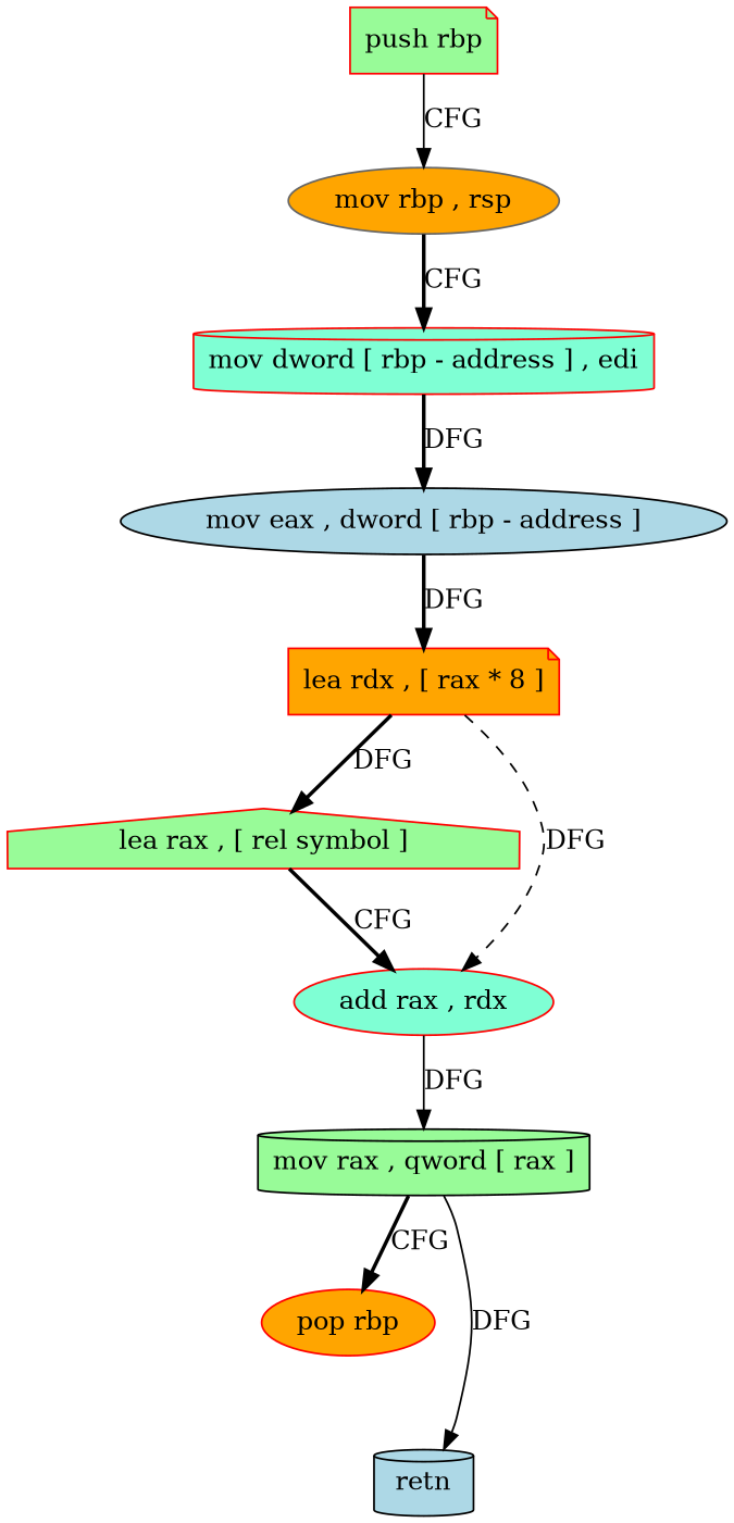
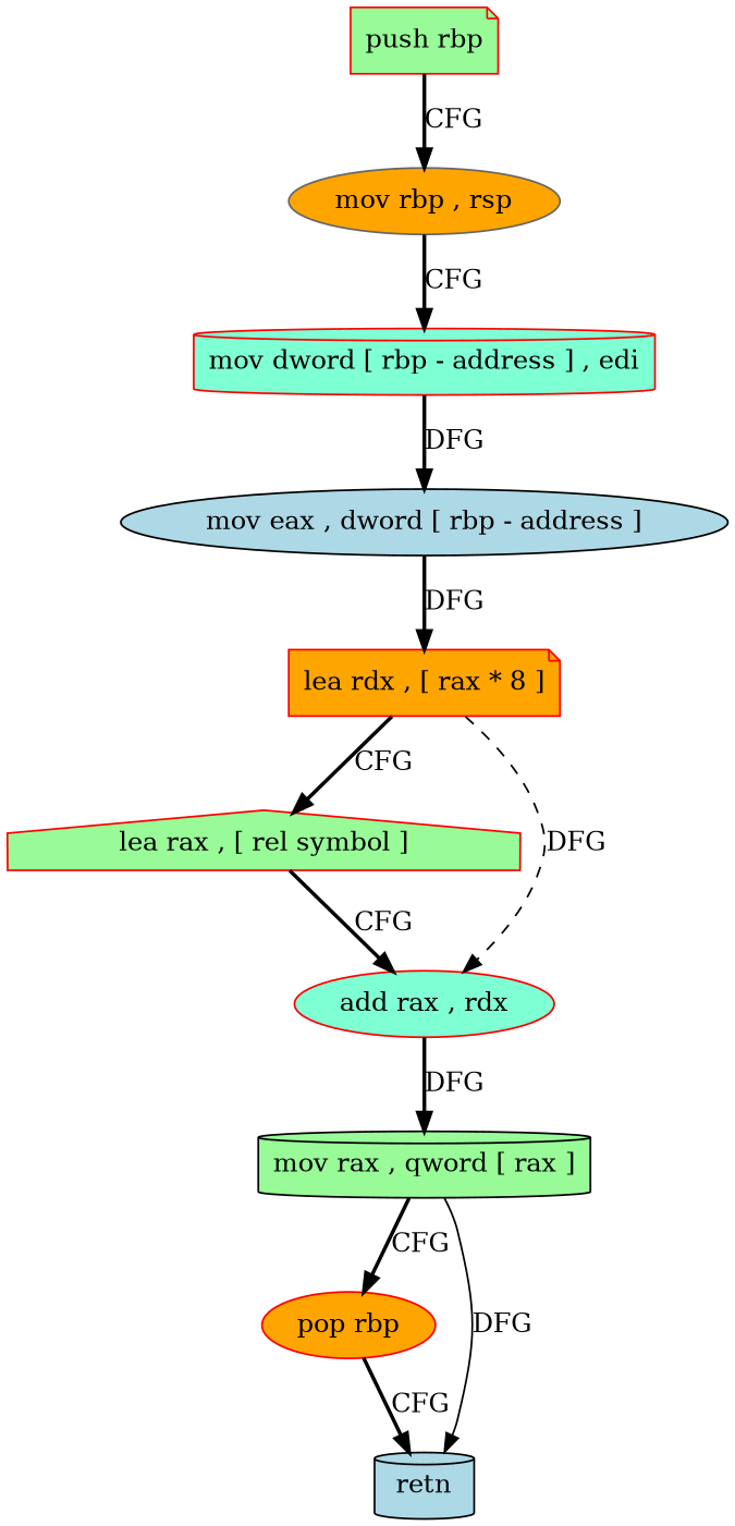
  digraph {
    node [color=red fillcolor=palegreen shape=ellipse style=filled]
    edge [style=bold]
    n1 [label="push rbp" shape=note]
    n2 [color=gray40 fillcolor=orange label="mov rbp , rsp"]
    n3 [fillcolor=aquamarine label="mov dword [ rbp - address ] , edi" shape=cylinder]
    n4 [color=black fillcolor=lightblue label="mov eax , dword [ rbp - address ]"]
    n5 [fillcolor=orange label="lea rdx , [ rax * 8 ]" shape=note]
    n6 [label="lea rax , [ rel symbol ]" shape=house]
    n7 [fillcolor=aquamarine label="add rax , rdx"]
    n8 [color=black label="mov rax , qword [ rax ]" shape=cylinder]
    n9 [fillcolor=orange label="pop rbp"]
    n10 [color=black fillcolor=lightblue label=retn shape=cylinder]
-   n1 -> n2 [label=CFG style=solid]
+   n1 -> n2 [label=CFG]
    n2 -> n3 [label=CFG]
    n3 -> n4 [label=DFG]
    n4 -> n5 [label=DFG]
-   n5 -> n6 [label=DFG]
+   n5 -> n6 [label=CFG]
    n5 -> n7 [label=DFG style=dashed]
    n6 -> n7 [label=CFG]
-   n7 -> n8 [label=DFG style=solid]
+   n7 -> n8 [label=DFG]
    n8 -> n9 [label=CFG]
    n8 -> n10 [label=DFG style=solid]
+   n9 -> n10 [label=CFG]
  }
